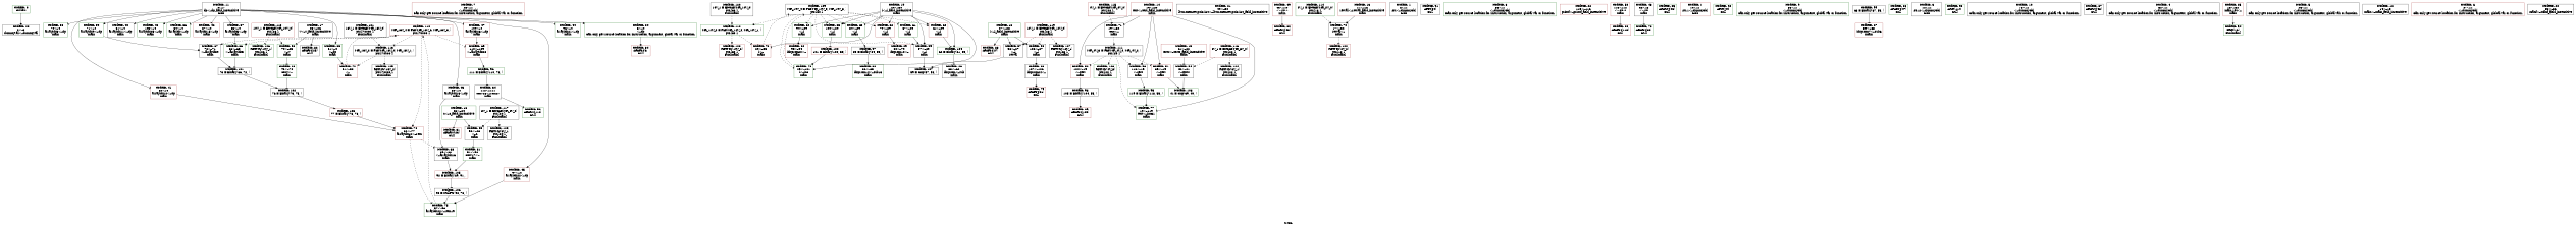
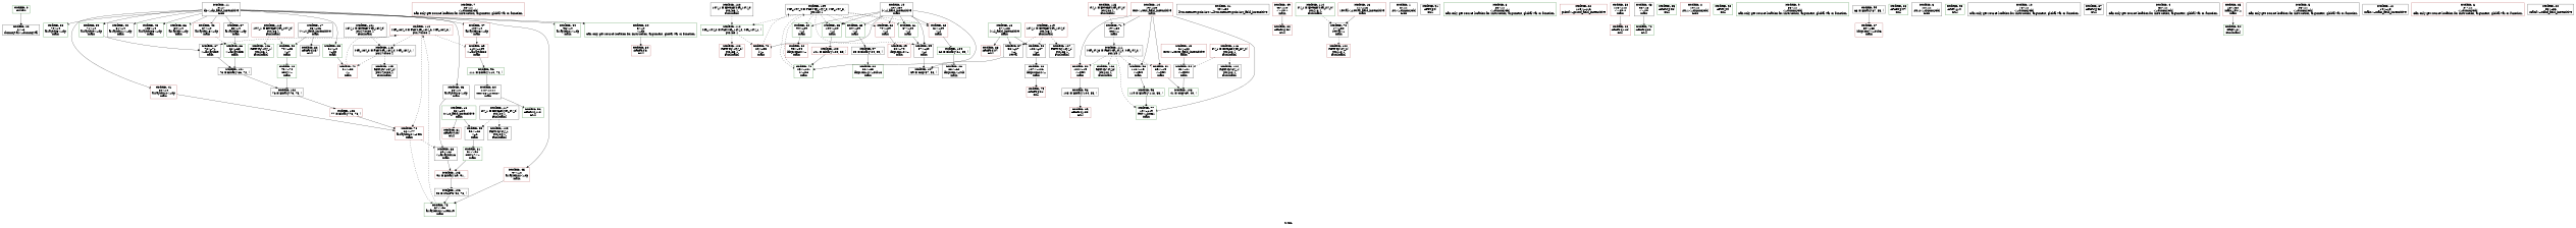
  digraph {
    label=SVFG
    node [color=black shape=record]
    edge [arrowhead=tee style=solid]
    n1 [color=darkgreen label="{NodeID: 0\nNullPtr}"]
    n2 [label="{NodeID: 23\n2\<--3\ndummyVal\<--dummyVal\n}"]
    n3 [color=darkgreen label="{NodeID: 90\nAPARM(112)\nCS[]}" style=double]
    n4 [color=brown label="{NodeID: 7\n48\<--1\n\<--dummyObj\nCan only get source location for instruction, argument, global var or function.}"]
    n5 [label="{NodeID: 97\n85 = Binary(84, 55, )\n}"]
    n6 [color=darkgreen label="{NodeID: 30\n86\<--85\nidxprom14\<--sub13\nmain\n}"]
    n7 [color=brown label="{NodeID: 14\n19\<--20\ntest\<--test_field_insensitive\nmain\n}"]
    n8 [color=brown label="{NodeID: 51\n39\<--19\n\<--test\nmain\n}"]
    n9 [color=brown label="{NodeID: 52\n104\<--19\n\<--test\nmain\n}"]
    n10 [label="{NodeID: 53\n118\<--19\n\<--test\nmain\n}"]
    n11 [label="{NodeID: 71\n19\<--32\ntest\<--\nmain\n}"]
    n12 [color=darkgreen label="{NodeID: 77\n19\<--119\ntest\<--inc31\nmain\n}"]
    n13 [color=darkgreen label="{NodeID: 108\n41 = cmp(39, 40, )\n}"]
    n14 [label="{NodeID: 98\n105 = Binary(104, 55, )\n}"]
    n15 [color=darkgreen label="{NodeID: 95\n119 = Binary(118, 55, )\n}"]
    n16 [label="{NodeID: 111\nMR_4V_3 = PHI(MR_4V_4, MR_4V_2, )\npts\{20 \}\n}"]
    n17 [color=brown label="{NodeID: 89\nAPARM(105)\nCS[]}" style=double]
    n18 [color=darkgreen label="{NodeID: 123\nRETMU(4V_3)\npts\{20 \}\nFun[main]}" style=double]
    n19 [color=darkgreen label="{NodeID: 104\n62 = Binary(61, 55, )\n}"]
    n20 [label="{NodeID: 26\n63\<--62\nidxprom\<--sub\nmain\n}"]
    n21 [label="{NodeID: 21\n49\<--50\nllvm.memset.p0i8.i64\<--llvm.memset.p0i8.i64_field_insensitive\n}"]
    n22 [color=darkgreen label="{NodeID: 28\n75\<--74\nconv\<--\nmain\n}"]
    n23 [label="{NodeID: 102\n76 = Binary(73, 75, )\n}"]
    n24 [color=brown label="{NodeID: 103\n77 = Binary(76, 78, )\n}"]
    n25 [color=brown label="{NodeID: 74\n82\<--77\narrayidx12\<--rem\nmain\n}"]
    n26 [color=brown label="{NodeID: 118\n10V_1 = ENCHI(MR_10V_0)\npts\{26 \}\nFun[main]}" style=double]
    n27 [color=darkgreen label="{NodeID: 56\n74\<--25\n\<--v\nmain\n}"]
    n28 [color=darkgreen label="{NodeID: 126\nRETMU(10V_1)\npts\{26 \}\nFun[main]}" style=double]
    n29 [color=darkgreen label="{NodeID: 35\n51\<--4\n\<--dp\nmain\n}"]
    n30 [color=brown label="{NodeID: 72\n51\<--53\n\<--\nmain\n}"]
    n31 [color=brown label="{NodeID: 110\nMR_16V_4 = PHI(MR_16V_6, MR_16V_3, )\npts\{70000 \}\n}"]
    n32 [label="{NodeID: 113\nMR_16V_2 = PHI(MR_16V_4, MR_16V_1, )\npts\{70000 \}\n}"]
    n33 [color=darkgreen label="{NodeID: 66\n66\<--65\n\<--arrayidx5\nmain\n}"]
    n34 [label="{NodeID: 67\n72\<--71\n\<--arrayidx9\nmain\n}"]
    n35 [color=brown label="{NodeID: 69\n110\<--109\n\<--arrayidx26\nmain\n}"]
    n36 [label="{NodeID: 125\nRETMU(8V_1)\npts\{24 \}\nFun[main]}" style=double]
    n37 [color=brown label="{NodeID: 42\n87\<--4\narrayidx15\<--dp\nmain\n}"]
    n38 [color=brown label="{NodeID: 49\n43\<--10\n\<--.str.1\nmain\n}"]
    n39 [color=brown label="{NodeID: 80\nAPARM(43)\nCS[]}" style=double]
    n40 [color=darkgreen label="{NodeID: 63\n84\<--29\n\<--i\nmain\n}"]
    n41 [label="{NodeID: 70\n17\<--32\nretval\<--\nmain\n}"]
    n42 [color=brown label="{NodeID: 122\nRETMU(2V_2)\npts\{18 \}\nFun[main]}" style=double]
    n43 [color=brown label="{NodeID: 84\nAPARM(6)\nCS[]}" style=double]
    n44 [label="{NodeID: 1\n8\<--1\n.str\<--dummyObj\nGlob }"]
    n45 [label="{NodeID: 91\nARet(34)\nCS[]}" style=double]
    n46 [color=darkgreen label="{NodeID: 8\n53\<--1\n\<--dummyObj\nCan only get source location for instruction, argument, global var or function.}"]
    n47 [color=brown label="{NodeID: 15\n21\<--22\ntests\<--tests_field_insensitive\nmain\n}"]
    n48 [label="{NodeID: 54\n40\<--21\n\<--tests\nmain\n}"]
    n49 [color=brown label="{NodeID: 79\nAPARM(21)\nCS[]}" style=double]
    n50 [color=brown label="{NodeID: 105\n92 = Binary(89, 91, )\n}"]
    n51 [label="{NodeID: 106\n93 = NullPtr(92, 78, )\n}"]
    n52 [color=darkgreen label="{NodeID: 75\n97\<--93\narrayidx22\<--rem19\nmain\n}"]
    n53 [color=brown label="{NodeID: 22\n115\<--116\nprintf\<--printf_field_insensitive\n}"]
    n54 [color=darkgreen label="{NodeID: 112\nMR_14V_2 = PHI(MR_14V_4, MR_14V_1, )\npts\{30 \}\n}"]
    n55 [color=brown label="{NodeID: 73\n29\<--55\ni\<--\nmain\n}"]
    n56 [color=brown label="{NodeID: 128\nRETMU(14V_2)\npts\{30 \}\nFun[main]}" style=double]
    n57 [label="{NodeID: 109\nMR_14V_4 = PHI(MR_14V_5, MR_14V_3, )\npts\{30 \}\n}"]
    n58 [color=darkgreen label="{NodeID: 64\n94\<--29\n\<--i\nmain\n}"]
    n59 [color=darkgreen label="{NodeID: 65\n100\<--29\n\<--i\nmain\n}"]
    n60 [color=darkgreen label="{NodeID: 76\n29\<--101\ni\<--inc\nmain\n}"]
    n61 [label="{NodeID: 59\n57\<--29\n\<--i\nmain\n}"]
    n62 [color=brown label="{NodeID: 60\n61\<--29\n\<--i\nmain\n}"]
    n63 [color=darkgreen label="{NodeID: 61\n67\<--29\n\<--i\nmain\n}"]
    n64 [color=brown label="{NodeID: 62\n79\<--29\n\<--i\nmain\n}"]
    n65 [color=brown label="{NodeID: 29\n80\<--79\nidxprom10\<--\nmain\n}"]
    n66 [color=brown label="{NodeID: 119\n12V_1 = ENCHI(MR_12V_0)\npts\{28 \}\nFun[main]}" style=double]
    n67 [label="{NodeID: 57\n58\<--27\n\<--l\nretval\n}"]
    n68 [label="{NodeID: 58\n106\<--27\n\<--l\nmain\n}"]
    n69 [label="{NodeID: 127\nRETMU(12V_1)\npts\{28 \}\nFun[main]}" style=double]
    n70 [label="{NodeID: 107\n59 = cmp(57, 58, )\n}"]
    n71 [label="{NodeID: 33\n107\<--106\nidxprom24\<--\nmain\n}"]
    n72 [color=darkgreen label="{NodeID: 36\n64\<--4\narrayidx\<--dp\nmain\n}"]
    n73 [label="{NodeID: 43\n88\<--4\narrayidx16\<--dp\nmain\n}"]
    n74 [label="{NodeID: 68\n89\<--88\n\<--arrayidx16\nmain\n}"]
    n75 [color=brown label="{NodeID: 50\n113\<--12\n\<--.str.2\nmain\n}"]
    n76 [color=brown label="{NodeID: 88\nAPARM(113)\nCS[]}" style=double]
    n77 [color=brown label="{NodeID: 32\n95\<--94\nidxprom20\<--\nmain\n}"]
    n78 [color=darkgreen label="{NodeID: 78\nAPARM(33)\nCS[]}" style=double]
    n79 [color=darkgreen label="{NodeID: 85\nAPARM(46)\nCS[]}" style=double]
    n80 [color=brown label="{NodeID: 2\n10\<--1\n.str.1\<--dummyObj\nGlob }"]
    n81 [color=darkgreen label="{NodeID: 92\nARet(44)\nCS[]}" style=double]
    n82 [color=darkgreen label="{NodeID: 9\n55\<--1\n\<--dummyObj\nCan only get source location for instruction, argument, global var or function.}"]
    n83 [label="{NodeID: 99\n68 = Binary(67, 55, )\n}"]
    n84 [color=brown label="{NodeID: 27\n69\<--68\nidxprom7\<--sub6\nmain\n}"]
    n85 [color=darkgreen label="{NodeID: 16\n23\<--24\nc\<--c_field_insensitive\nmain\n}"]
    n86 [label="{NodeID: 55\n90\<--23\n\<--c\nmain\n}"]
    n87 [color=brown label="{NodeID: 81\nAPARM(23)\nCS[]}" style=double]
    n88 [color=darkgreen label="{NodeID: 31\n91\<--90\nconv17\<--\nmain\n}"]
    n89 [label="{NodeID: 129\nRETMU(16V_2)\npts\{70000 \}\nFun[main]}" style=double]
    n90 [label="{NodeID: 120\n14V_1 = ENCHI(MR_14V_0)\npts\{30 \}\nFun[main]}" style=double]
    n91 [label="{NodeID: 37\n65\<--4\narrayidx5\<--dp\nmain\n}"]
    n92 [label="{NodeID: 101\n73 = Binary(66, 72, )\n}"]
    n93 [color=darkgreen label="{NodeID: 44\n96\<--4\narrayidx21\<--dp\nmain\n}"]
    n94 [color=brown label="{NodeID: 100\n101 = Binary(100, 55, )\n}"]
    n95 [color=darkgreen label="{NodeID: 96\n111 = Binary(110, 78, )\n}"]
    n96 [color=darkgreen label="{NodeID: 86\nAPARM(47)\nCS[]}" style=double]
    n97 [label="{NodeID: 3\n12\<--1\n.str.2\<--dummyObj\nGlob }"]
    n98 [color=darkgreen label="{NodeID: 93\nARet(114)\nCS[]}" style=double]
    n99 [label="{NodeID: 10\n78\<--1\n\<--dummyObj\nCan only get source location for instruction, argument, global var or function.}"]
    n100 [label="{NodeID: 17\n25\<--26\nv\<--v_field_insensitive\nmain\n}"]
    n101 [label="{NodeID: 82\nAPARM(25)\nCS[]}" style=double]
    n102 [color=darkgreen label="{NodeID: 24\n6\<--4\n\<--dp\nCan only get source location for instruction, argument, global var or function.}"]
    n103 [color=darkgreen label="{NodeID: 114\n2V_1 = ENCHI(MR_2V_0)\npts\{18 \}\nFun[main]}" style=double]
    n104 [label="{NodeID: 121\n16V_1 = ENCHI(MR_16V_0)\npts\{70000 \}\nFun[main]}" style=double]
    n105 [color=darkgreen label="{NodeID: 38\n70\<--4\narrayidx8\<--dp\nmain\n}"]
    n106 [color=brown label="{NodeID: 45\n97\<--4\narrayidx22\<--dp\nmain\n}"]
    n107 [label="{NodeID: 87\nAPARM(48)\nCS[]}" style=double]
    n108 [label="{NodeID: 4\n32\<--1\n\<--dummyObj\nCan only get source location for instruction, argument, global var or function.}"]
    n109 [color=darkgreen label="{NodeID: 94\nFRet(16)\nFun[main]}" style=double]
    n110 [label="{NodeID: 11\n4\<--7\ndp\<--dp_field_insensitive\nGlob }"]
    n111 [color=darkgreen label="{NodeID: 39\n71\<--4\narrayidx9\<--dp\nmain\n}"]
    n112 [label="{NodeID: 40\n81\<--4\narrayidx11\<--dp\nmain\n}"]
    n113 [color=brown label="{NodeID: 41\n82\<--4\narrayidx12\<--dp\nmain\n}"]
    n114 [color=darkgreen label="{NodeID: 46\n108\<--4\narrayidx25\<--dp\nmain\n}"]
    n115 [color=brown label="{NodeID: 47\n109\<--4\narrayidx26\<--dp\nmain\n}"]
    n116 [color=darkgreen label="{NodeID: 18\n27\<--28\nl\<--l_field_insensitive\nmain\n}"]
    n117 [color=brown label="{NodeID: 83\nAPARM(27)\nCS[]}" style=double]
    n118 [color=brown label="{NodeID: 25\n16\<--32\nmain_ret\<--\nmain\n}"]
    n119 [color=brown label="{NodeID: 115\n4V_1 = ENCHI(MR_4V_0)\npts\{20 \}\nFun[main]}" style=double]
    n120 [label="{NodeID: 5\n46\<--1\n\<--dummyObj\nCan only get source location for instruction, argument, global var or function.}"]
    n121 [label="{NodeID: 12\n14\<--15\nmain\<--main_field_insensitive\n}"]
    n122 [label="{NodeID: 19\n29\<--30\ni\<--i_field_insensitive\nmain\n}"]
    n123 [color=brown label="{NodeID: 116\n6V_1 = ENCHI(MR_6V_0)\npts\{22 \}\nFun[main]}" style=double]
    n124 [label="{NodeID: 124\nRETMU(6V_1)\npts\{22 \}\nFun[main]}" style=double]
    n125 [label="{NodeID: 34\n112\<--111\nconv28\<--rem27\nmain\n}"]
    n126 [color=brown label="{NodeID: 6\n47\<--1\n\<--dummyObj\nCan only get source location for instruction, argument, global var or function.}"]
    n127 [color=brown label="{NodeID: 13\n17\<--18\nretval\<--retval_field_insensitive\nmain\n}"]
    n128 [label="{NodeID: 20\n35\<--36\nscanf\<--scanf_field_insensitive\n}"]
    n129 [label="{NodeID: 117\n8V_1 = ENCHI(MR_8V_0)\npts\{24 \}\nFun[main]}" style=double]
    n130 [label="{NodeID: 48\n33\<--8\n\<--.str\nmain\n}"]
    n1 -> n2 [arrowhead=dot]
    n5 -> n6 [arrowhead=normal]
    n7 -> n8 [arrowhead=dot]
    n7 -> n9 [arrowhead=dot]
    n7 -> n10 [arrowhead=dot]
    n7 -> n11
    n7 -> n12
    n8 -> n13 [arrowhead=normal]
    n9 -> n14
    n10 -> n15 [arrowhead=normal]
    n11 -> n16 [arrowhead=normal style=dashed]
    n14 -> n17 [arrowhead=dot]
    n15 -> n12 [arrowhead=dot]
    n16 -> n8 [style=dashed]
    n16 -> n9 [style=dashed]
    n16 -> n10 [arrowhead=dot style=dashed]
    n16 -> n12 [arrowhead=normal style=dashed]
    n16 -> n18 [arrowhead=normal style=dashed]
    n19 -> n20
    n22 -> n23
    n23 -> n24 [arrowhead=normal]
    n24 -> n25 [arrowhead=dot]
    n25 -> n52 [style=dashed]
    n25 -> n74 [style=dashed]
    n26 -> n27 [arrowhead=normal style=dashed]
    n26 -> n28 [style=dashed]
    n27 -> n22
    n29 -> n30 [arrowhead=normal]
    n30 -> n31 [arrowhead=dot style=dashed]
    n31 -> n25 [arrowhead=dot style=dashed]
    n31 -> n32 [style=dashed]
-   n31 -> n33 [arrowhead=dot style=dashed]
+   n37 -> n33 [arrowhead=dot style=dashed]
    n31 -> n34 [arrowhead=normal style=dashed]
    n31 -> n35 [style=dashed]
    n32 -> n30 [arrowhead=normal style=dashed]
    n32 -> n89 [arrowhead=dot style=dashed]
    n33 -> n92
    n34 -> n92 [arrowhead=dot]
    n35 -> n95 [arrowhead=normal]
    n38 -> n39
    n40 -> n5 [arrowhead=normal]
    n41 -> n42 [style=dashed]
    n47 -> n48
    n48 -> n13
    n50 -> n51
    n51 -> n52 [arrowhead=dot]
    n52 -> n31 [arrowhead=normal style=dashed]
    n54 -> n55 [style=dashed]
    n54 -> n56 [arrowhead=normal style=dashed]
    n55 -> n57 [style=dashed]
    n57 -> n40 [arrowhead=normal style=dashed]
    n57 -> n54 [arrowhead=dot style=dashed]
    n57 -> n58 [style=dashed]
    n57 -> n59 [style=dashed]
    n57 -> n60 [style=dashed]
    n57 -> n61 [arrowhead=normal style=dashed]
    n57 -> n62 [arrowhead=normal style=dashed]
    n57 -> n63 [style=dashed]
    n57 -> n64 [arrowhead=normal style=dashed]
    n58 -> n77 [arrowhead=dot]
    n59 -> n94
    n60 -> n57 [style=dashed]
    n61 -> n70 [arrowhead=dot]
    n62 -> n19
    n63 -> n61 [arrowhead=normal]
-   n64 -> n65 [arrowhead=normal]
+   n64 -> n65
    n66 -> n67 [arrowhead=dot style=dashed]
    n66 -> n68 [style=dashed]
    n66 -> n69 [arrowhead=dot style=dashed]
    n67 -> n70 [arrowhead=dot]
    n68 -> n71 [arrowhead=dot]
    n71 -> n49 [arrowhead=dot]
    n73 -> n74
    n74 -> n50 [arrowhead=normal]
    n75 -> n76
    n83 -> n84
    n85 -> n86 [arrowhead=dot]
    n85 -> n87
    n86 -> n88
    n88 -> n50 [arrowhead=dot]
    n90 -> n54 [arrowhead=normal style=dashed]
    n91 -> n33
    n92 -> n23 [arrowhead=normal]
    n94 -> n60 [arrowhead=dot]
    n95 -> n125
    n100 -> n27
    n100 -> n101 [arrowhead=dot]
    n102 -> n43 [arrowhead=dot]
    n103 -> n41 [arrowhead=dot style=dashed]
    n104 -> n32 [arrowhead=dot style=dashed]
    n106 -> n52 [arrowhead=dot]
    n110 -> n29 [arrowhead=normal]
    n110 -> n37
    n110 -> n72
    n110 -> n73 [arrowhead=dot]
    n110 -> n91
    n110 -> n93
    n110 -> n102 [arrowhead=dot]
    n110 -> n105
    n110 -> n106 [arrowhead=normal]
    n110 -> n111 [arrowhead=dot]
    n110 -> n112 [arrowhead=normal]
    n110 -> n113
    n110 -> n114 [arrowhead=dot]
    n110 -> n115
    n111 -> n34 [arrowhead=dot]
    n113 -> n25 [arrowhead=normal]
    n115 -> n35 [arrowhead=normal]
    n116 -> n67 [arrowhead=normal]
    n116 -> n68 [arrowhead=dot]
    n116 -> n117 [arrowhead=normal]
    n118 -> n109 [arrowhead=normal]
    n119 -> n11 [style=dashed]
    n122 -> n40
    n122 -> n55
    n122 -> n58 [arrowhead=normal]
    n122 -> n59 [arrowhead=dot]
    n122 -> n60 [arrowhead=dot]
    n122 -> n61 [arrowhead=dot]
    n122 -> n62 [arrowhead=normal]
-   n122 -> n19 [arrowhead=dot]
+   n122 -> n63 [arrowhead=dot]
    n122 -> n64 [arrowhead=normal]
    n123 -> n48 [arrowhead=normal style=dashed]
    n123 -> n124 [arrowhead=normal style=dashed]
    n125 -> n3
    n127 -> n41 [arrowhead=dot]
    n129 -> n36 [arrowhead=normal style=dashed]
    n129 -> n86 [arrowhead=dot style=dashed]
    n130 -> n78
  }
